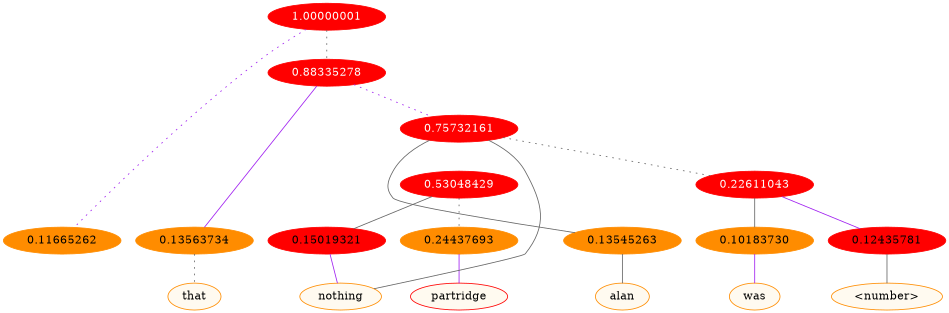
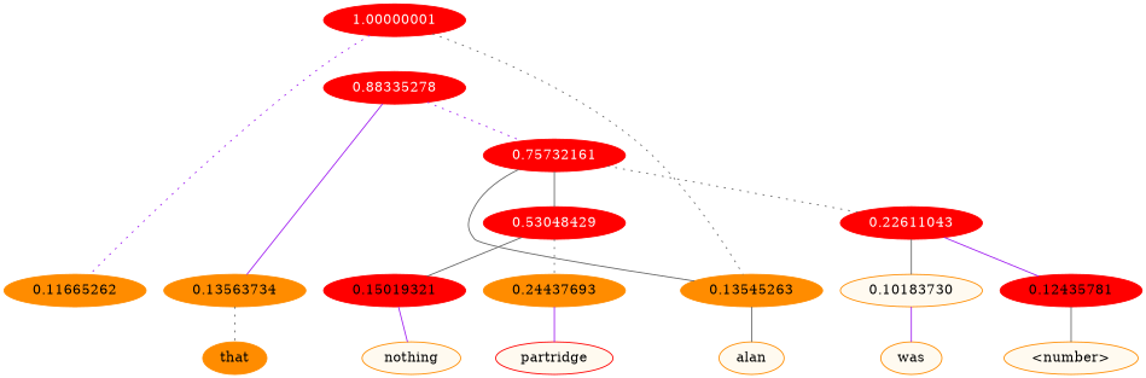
  graph {
    node [color=darkorange format=png nodesep=0.001 ordering=out overlap_scaling=0.01 ranksep=0.001 style=filled fontcolor=black]
    edge [color=gray40 style=solid]
-   n1 [fillcolor=floralwhite height=0.15 label=that style="filled,solid" width=0.15 fontcolor=""]
+   n1 [fillcolor=darkorange height=0.15 label=that style="filled,solid" width=0.15 fontcolor=""]
    n2 [fillcolor=floralwhite height=0.15 label=nothing style="filled,solid" width=0.15 fontcolor=""]
    n3 [fillcolor=floralwhite height=0.15 label=alan style="filled,solid" width=0.15 fontcolor=""]
    n4 [color=red fillcolor=floralwhite height=0.15 label=partridge style="filled,solid" width=0.15 fontcolor=""]
    n5 [fillcolor=floralwhite height=0.15 label=was style="filled,solid" width=0.15 fontcolor=""]
    n6 [fillcolor=floralwhite height=0.15 label="\<number\>" style="filled,solid" width=0.15 fontcolor=""]
    n7 [height=0.15 label=0.11665262 width=0.15]
    n8 [height=0.15 label=0.13563734 width=0.15]
    n9 [color=red height=0.15 label=0.15019321 width=0.15]
    n10 [height=0.15 label=0.13545263 width=0.15]
    n11 [height=0.15 label=0.24437693 width=0.15]
-   n12 [height=0.15 label=0.10183730 width=0.15]
+   n12 [height=0.15 label=0.10183730 width=0.15 fillcolor=floralwhite]
    n13 [color=red height=0.15 label=0.12435781 width=0.15]
    n14 [color=red fontcolor=grey99 height=0.15 label=1.00000001 width=0.15]
    n15 [color=red fontcolor=grey99 height=0.15 label=0.88335278 width=0.15]
    n16 [color=red fontcolor=grey99 height=0.15 label=0.75732161 width=0.15]
    n17 [color=red fontcolor=grey99 height=0.15 label=0.53048429 width=0.15]
    n18 [color=red fontcolor=grey99 height=0.15 label=0.22611043 width=0.15]
    subgraph sub_1 {
      rank=same
      n1
      n2
      n3
      n4
      n5
      n6
    }
    subgraph sub_2 {
      rank=same
      n7
      n8
      n9
      n10
      n11
      n12
      n13
    }
    n8 -- n1 [style=dotted]
    n9 -- n2 [color=purple]
    n10 -- n3
    n11 -- n4 [color=purple]
    n12 -- n5 [color=purple]
    n13 -- n6
    n14 -- n7 [color=purple style=dotted]
-   n14 -- n15 [style=dotted]
+   n14 -- n10 [style=dotted]
    n15 -- n8 [color=purple]
    n15 -- n16 [color=purple style=dotted]
    n16 -- n10
-   n16 -- n2
+   n16 -- n17
    n16 -- n18 [style=dotted]
    n17 -- n9
    n17 -- n11 [style=dotted]
    n18 -- n12
    n18 -- n13 [color=purple]
  }
